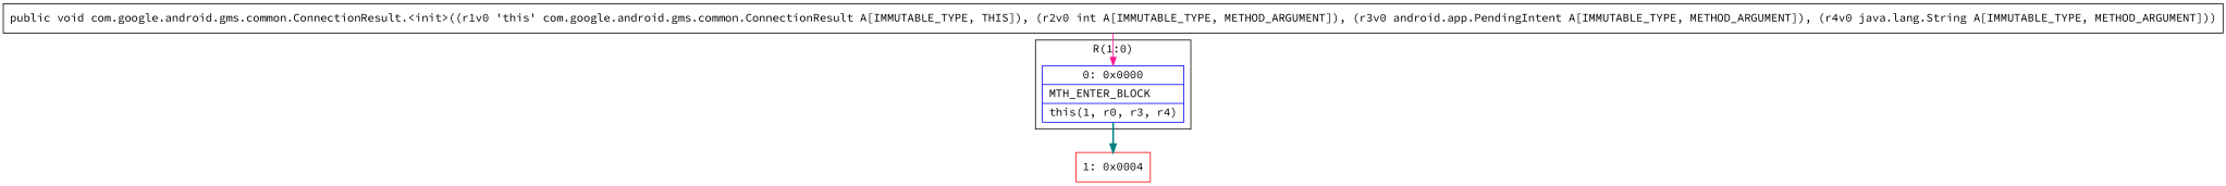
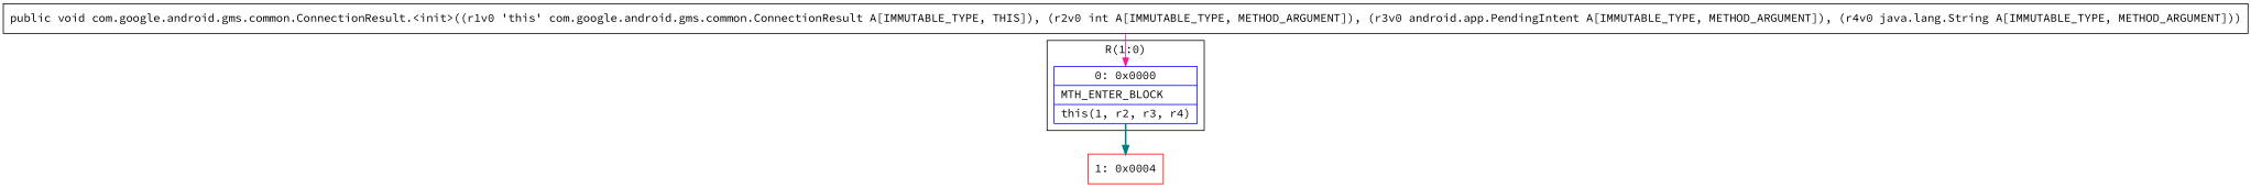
  digraph {
    fontname="Source Code Pro"
    node [shape=record fontname="Source Code Pro"]
    edge [arrowhead=normal fontname="Source Code Pro"]
-   n1 [color=blue label="{0\:\ 0x0000|MTH_ENTER_BLOCK\l|this(1, r0, r3, r4)\l}"]
+   n1 [color=blue label="{0\:\ 0x0000|MTH_ENTER_BLOCK\l|this(1, r2, r3, r4)\l}"]
    n2 [color=red label="{1\:\ 0x0004}"]
    n3 [label="{public void com.google.android.gms.common.ConnectionResult.\<init\>((r1v0 'this' com.google.android.gms.common.ConnectionResult A[IMMUTABLE_TYPE, THIS]), (r2v0 int A[IMMUTABLE_TYPE, METHOD_ARGUMENT]), (r3v0 android.app.PendingIntent A[IMMUTABLE_TYPE, METHOD_ARGUMENT]), (r4v0 java.lang.String A[IMMUTABLE_TYPE, METHOD_ARGUMENT])) }"]
    subgraph cluster_1 {
      label="R(1:0)"
      n1
    }
    n1 -> n2 [color=teal style=bold]
    n3 -> n1 [color=deeppink style=solid]
  }
